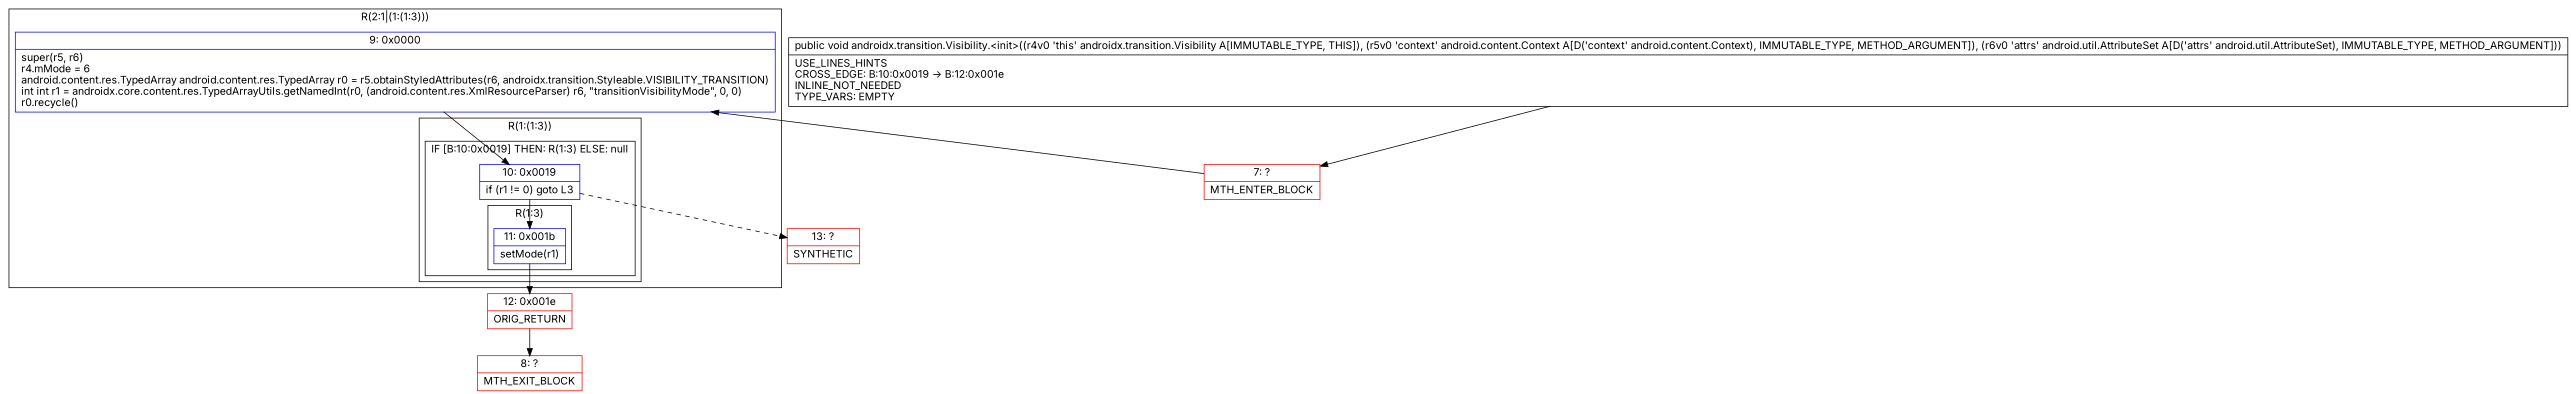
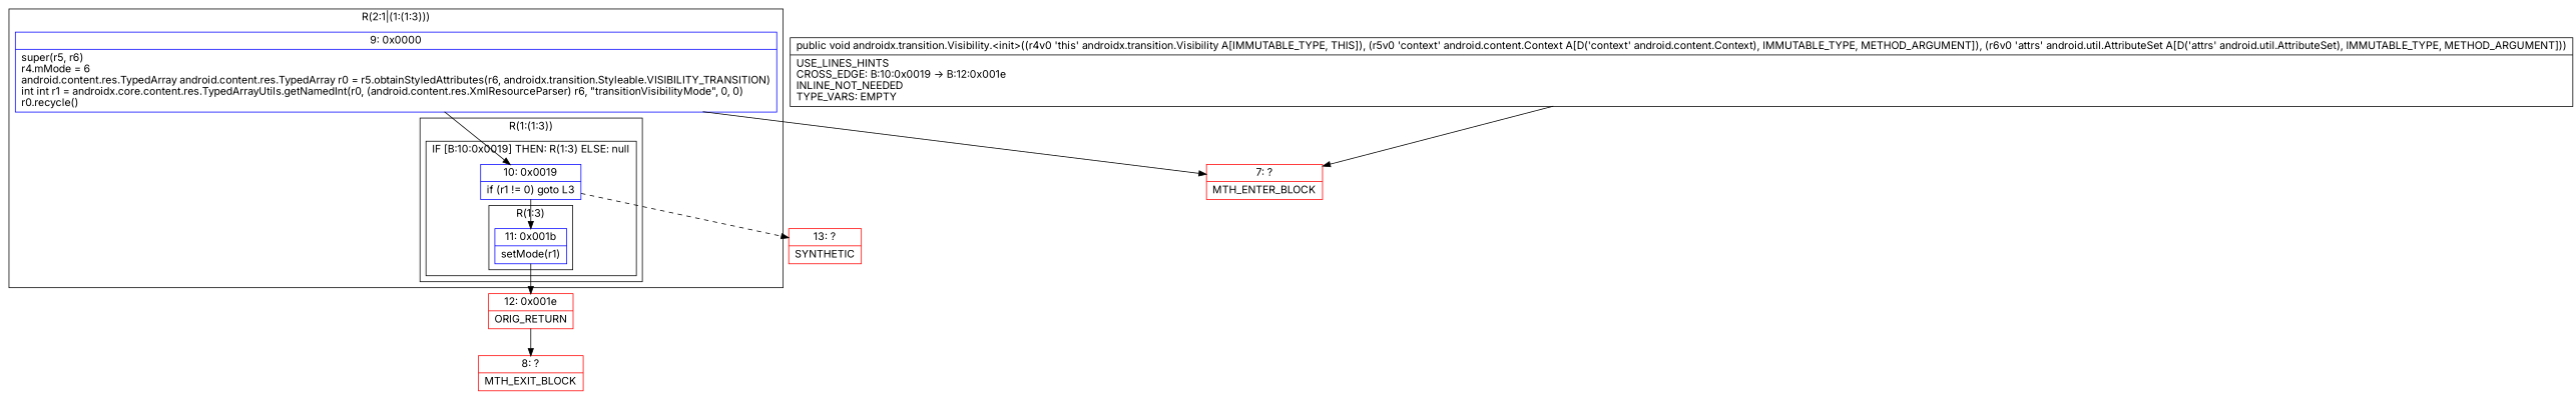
  digraph {
    fontname=Inter
    node [color=red fontname=Inter shape=record]
    edge [fontname=Inter]
    n1 [color=blue label="{11\:\ 0x001b|setMode(r1)\l}"]
    n2 [color=blue label="{10\:\ 0x0019|if (r1 != 0) goto L3\l}"]
    n3 [color=blue label="{9\:\ 0x0000|super(r5, r6)\lr4.mMode = 6\landroid.content.res.TypedArray android.content.res.TypedArray r0 = r5.obtainStyledAttributes(r6, androidx.transition.Styleable.VISIBILITY_TRANSITION)\lint int r1 = androidx.core.content.res.TypedArrayUtils.getNamedInt(r0, (android.content.res.XmlResourceParser) r6, \"transitionVisibilityMode\", 0, 0)\lr0.recycle()\l}"]
    n4 [label="{12\:\ 0x001e|ORIG_RETURN\l}"]
    n5 [label="{13\:\ ?|SYNTHETIC\l}"]
    n6 [label="{8\:\ ?|MTH_EXIT_BLOCK\l}"]
    n7 [label="{7\:\ ?|MTH_ENTER_BLOCK\l}"]
    n8 [label="{public void androidx.transition.Visibility.\<init\>((r4v0 'this' androidx.transition.Visibility A[IMMUTABLE_TYPE, THIS]), (r5v0 'context' android.content.Context A[D('context' android.content.Context), IMMUTABLE_TYPE, METHOD_ARGUMENT]), (r6v0 'attrs' android.util.AttributeSet A[D('attrs' android.util.AttributeSet), IMMUTABLE_TYPE, METHOD_ARGUMENT]))  | USE_LINES_HINTS\lCROSS_EDGE: B:10:0x0019 \-\> B:12:0x001e\lINLINE_NOT_NEEDED\lTYPE_VARS: EMPTY\l}" color=""]
    subgraph cluster_1 {
      label="R(2:1|(1:(1:3)))"
      n3
      subgraph cluster_2 {
        label="R(1:(1:3))"
        subgraph cluster_3 {
          label="IF [B:10:0x0019] THEN: R(1:3) ELSE: null"
          n2
          subgraph cluster_4 {
            label="R(1:3)"
            n1
          }
        }
      }
    }
    n1 -> n4
    n2 -> n1
    n2 -> n5 [style=dashed]
    n3 -> n2
    n4 -> n6
-   n7 -> n3
+   n3 -> n7
    n8 -> n7
  }
